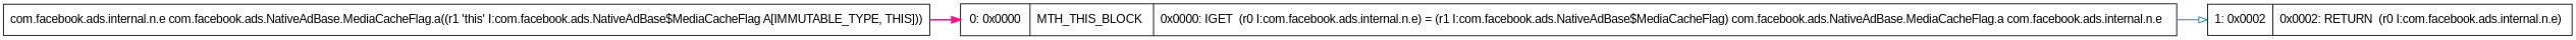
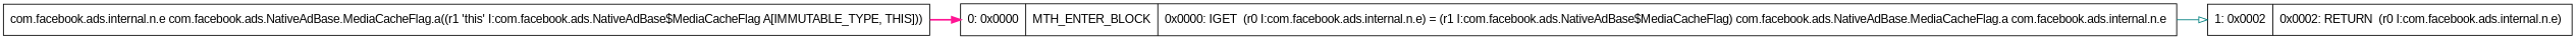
  digraph {
    rankdir=LR
    fontname="Liberation Sans"
    node [shape=record fontname="Liberation Sans"]
    edge [fontname="Liberation Sans"]
-   n1 [label="{0\:\ 0x0000|MTH_THIS_BLOCK\l|0x0000: IGET  (r0 I:com.facebook.ads.internal.n.e) = (r1 I:com.facebook.ads.NativeAdBase$MediaCacheFlag) com.facebook.ads.NativeAdBase.MediaCacheFlag.a com.facebook.ads.internal.n.e \l}"]
+   n1 [label="{0\:\ 0x0000|MTH_ENTER_BLOCK\l|0x0000: IGET  (r0 I:com.facebook.ads.internal.n.e) = (r1 I:com.facebook.ads.NativeAdBase$MediaCacheFlag) com.facebook.ads.NativeAdBase.MediaCacheFlag.a com.facebook.ads.internal.n.e \l}"]
    n2 [label="{1\:\ 0x0002|0x0002: RETURN  (r0 I:com.facebook.ads.internal.n.e) \l}"]
    n3 [label="{com.facebook.ads.internal.n.e com.facebook.ads.NativeAdBase.MediaCacheFlag.a((r1 'this' I:com.facebook.ads.NativeAdBase$MediaCacheFlag A[IMMUTABLE_TYPE, THIS])) }"]
    n1 -> n2 [color=teal style=solid arrowhead=onormal]
    n3 -> n1 [color=deeppink style=bold arrowhead=normal]
  }
